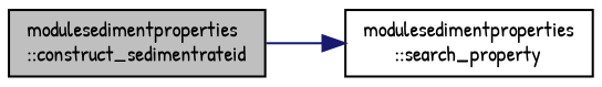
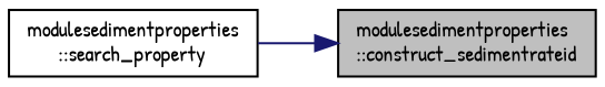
  digraph {
    rankdir=LR
    fontname="Patrick Hand"
    node [color=black fontname="Patrick Hand" fontsize=10 shape=record style=filled]
    n1 [fillcolor=grey75 fontcolor=black height=0.2 label="modulesedimentproperties\l::construct_sedimentrateid" width=0.4]
    n2 [fillcolor=white height=0.2 label="modulesedimentproperties\l::search_property" width=0.4]
-   n1 -> n2 [color=midnightblue fontname="Patrick Hand" fontsize=10 labelfontname=Helvetica labelfontsize=10 style=solid]
+   n2 -> n1 [color=midnightblue fontname="Patrick Hand" fontsize=10 labelfontname=Helvetica labelfontsize=10 style=solid]
  }
